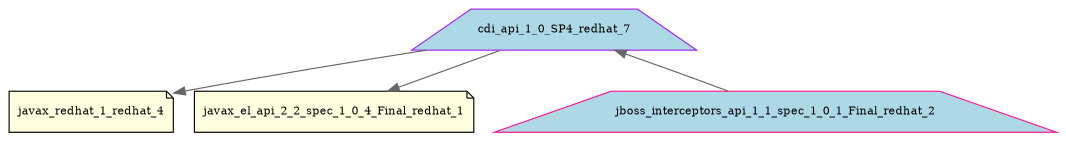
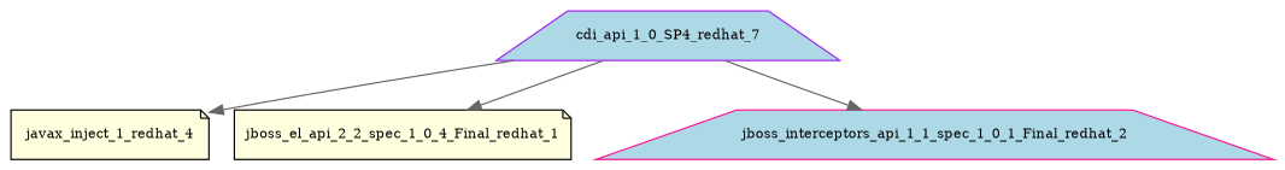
  digraph {
    node [color=black fillcolor=lightblue fontsize=10.0 shape=trapezium style=filled]
    edge [color=gray40]
    n1 [color=purple label=cdi_api_1_0_SP4_redhat_7]
-   javax_inject_1_redhat_4 [fillcolor=lightyellow shape=note label=javax_redhat_1_redhat_4]
-   jboss_el_api_2_2_spec_1_0_4_Final_redhat_1 [fillcolor=lightyellow shape=note label=javax_el_api_2_2_spec_1_0_4_Final_redhat_1]
+   javax_inject_1_redhat_4 [fillcolor=lightyellow shape=note]
+   jboss_el_api_2_2_spec_1_0_4_Final_redhat_1 [fillcolor=lightyellow shape=note]
    jboss_interceptors_api_1_1_spec_1_0_1_Final_redhat_2 [color=deeppink]
    n1 -> javax_inject_1_redhat_4
    n1 -> jboss_el_api_2_2_spec_1_0_4_Final_redhat_1
-   jboss_interceptors_api_1_1_spec_1_0_1_Final_redhat_2 -> n1
+   n1 -> jboss_interceptors_api_1_1_spec_1_0_1_Final_redhat_2
  }
